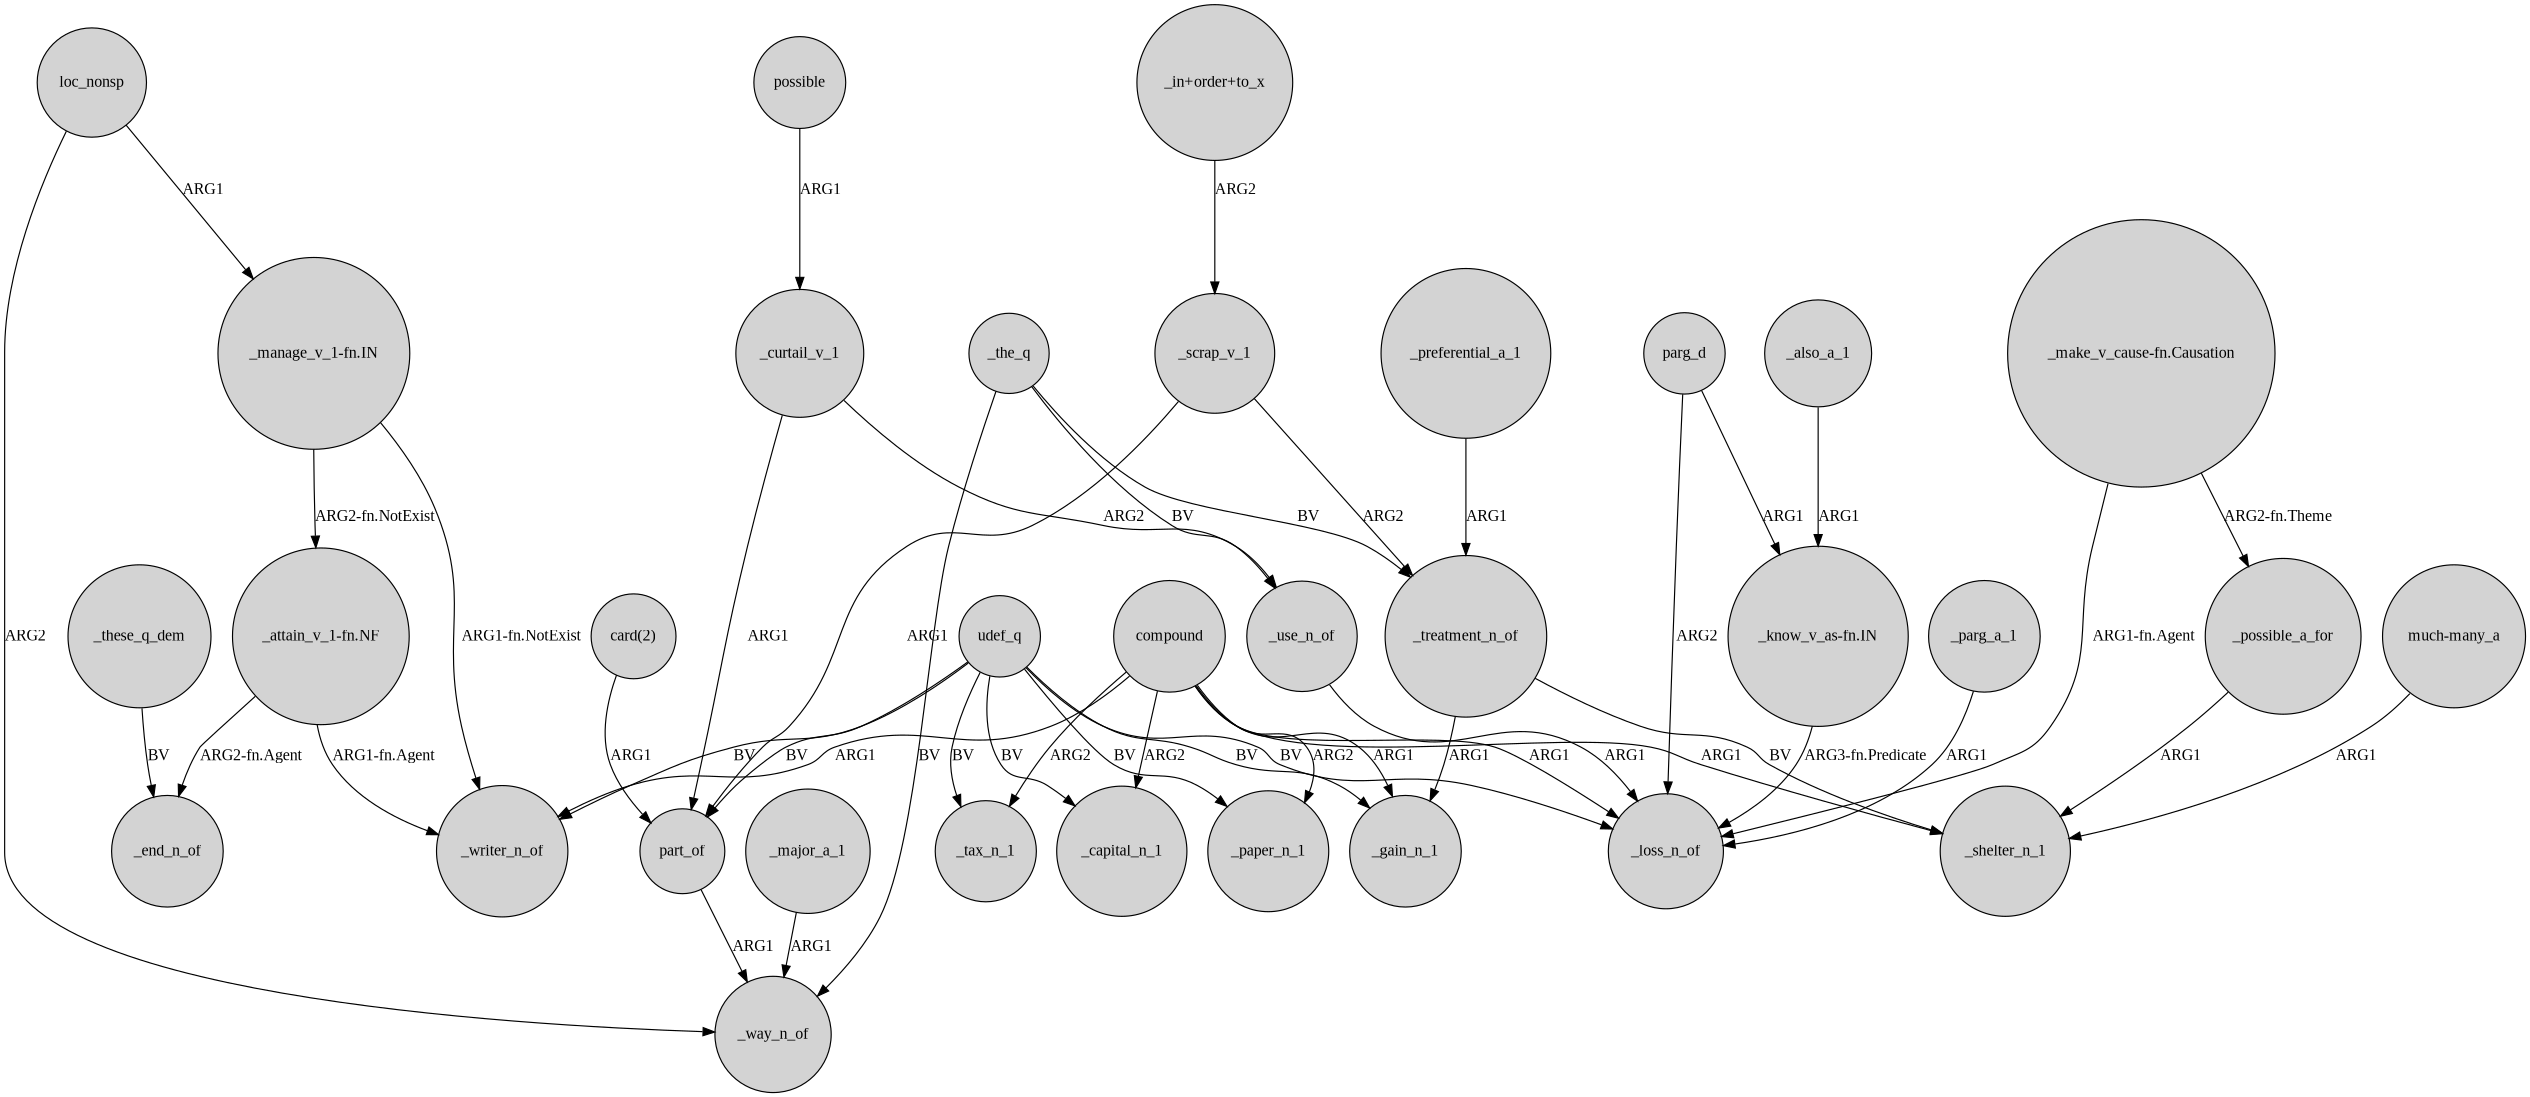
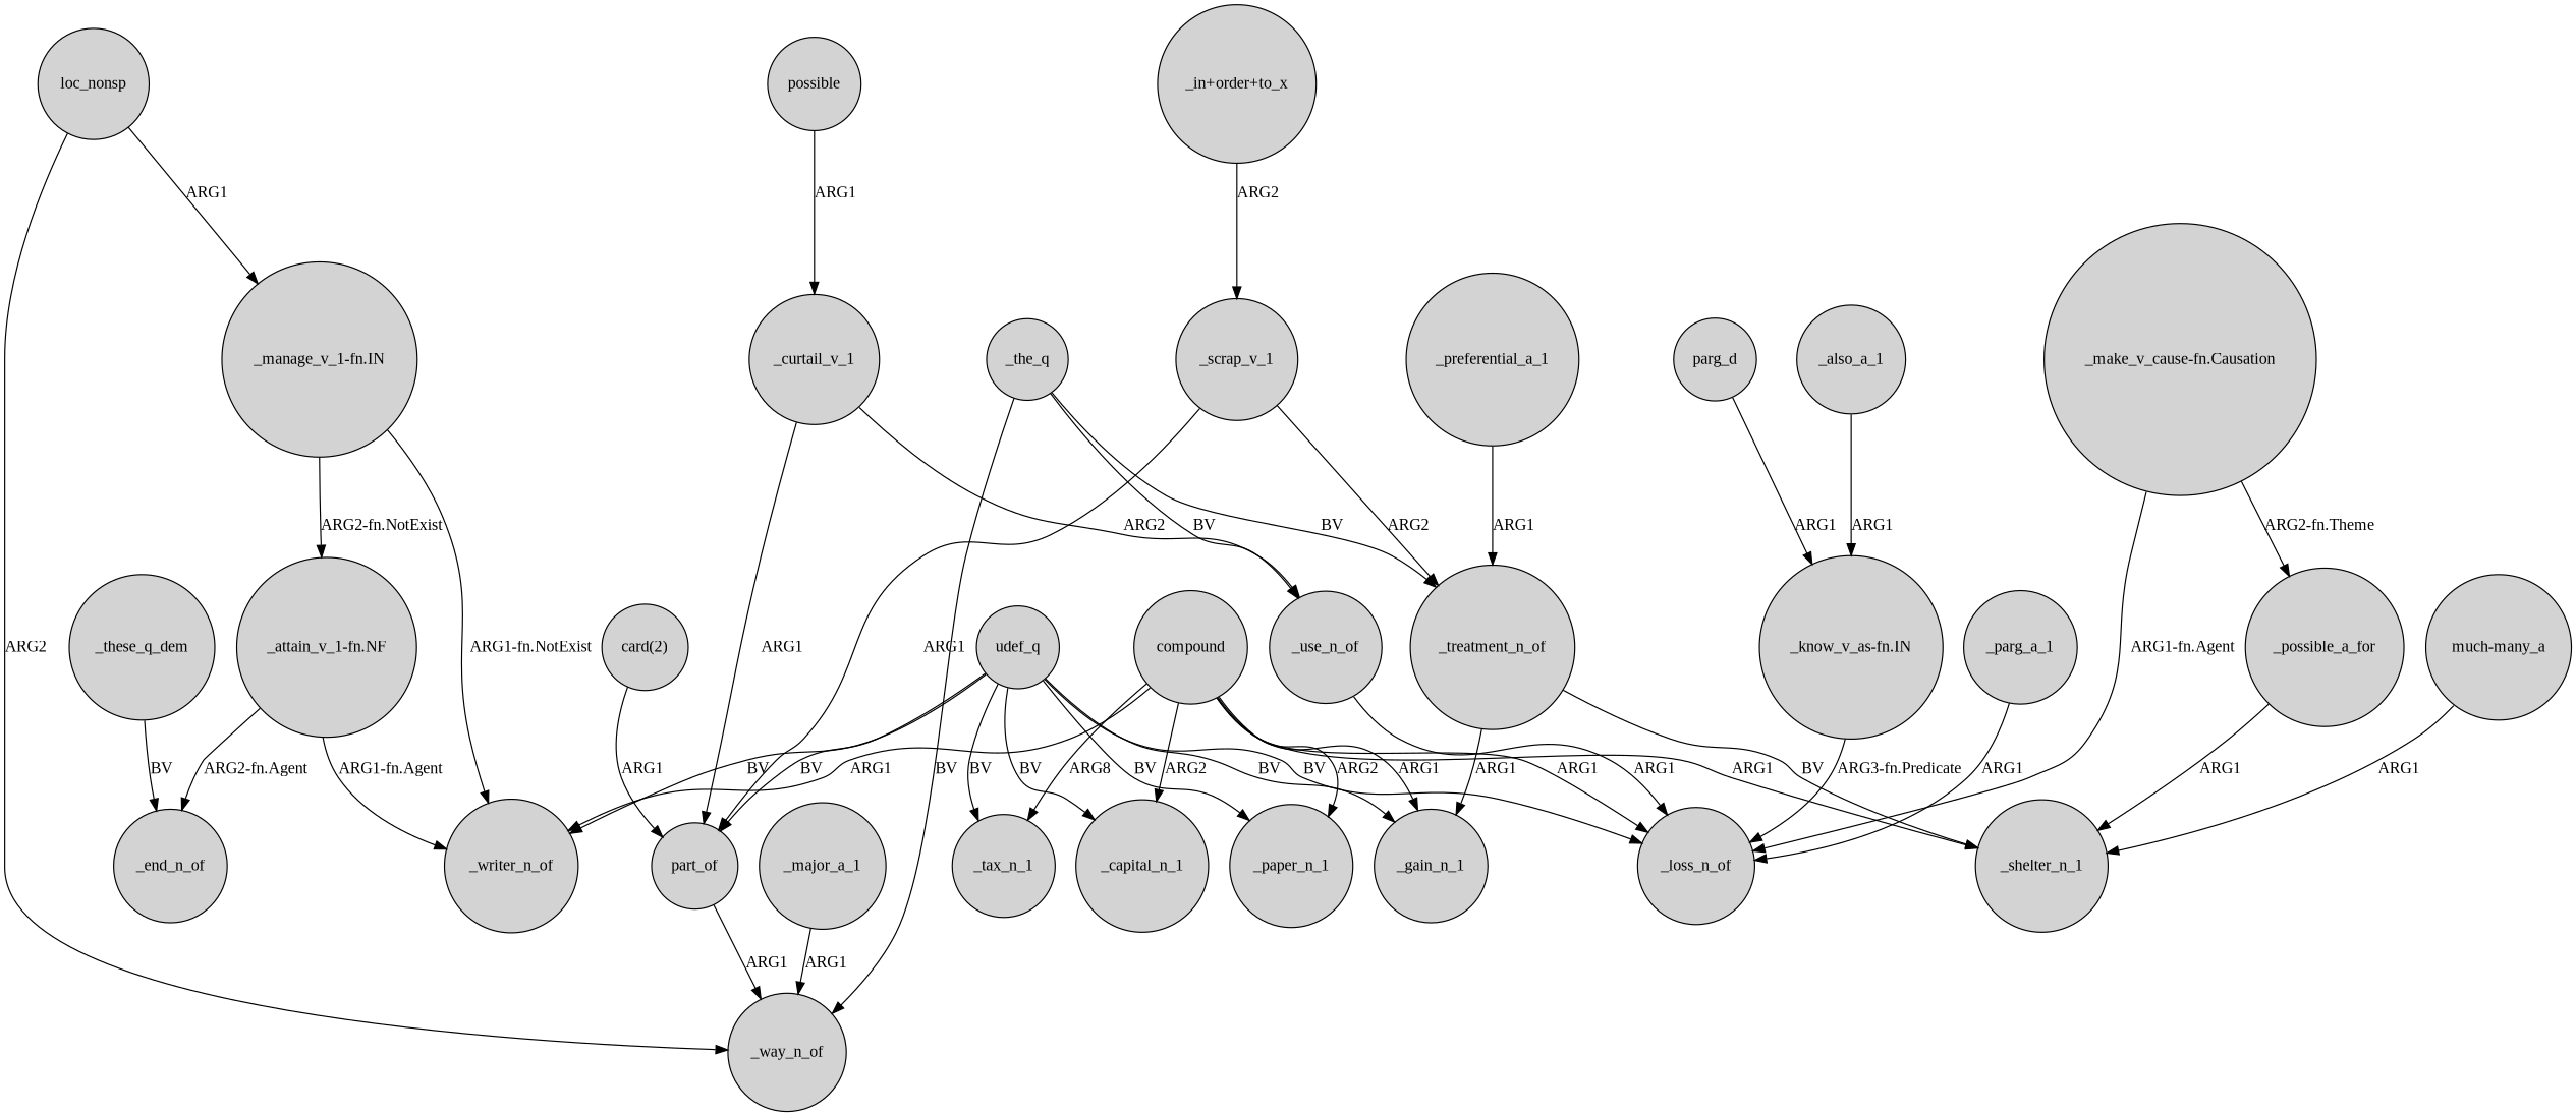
  digraph {
    fontname="Liberation Serif"
    node [fontname="Liberation Serif" shape=circle style=filled]
    edge [fontname="Liberation Serif"]
    "_manage_v_1-fn.IN"
    "_attain_v_1-fn.NF"
    _writer_n_of
    _end_n_of
    udef_q
    part_of
    _capital_n_1
    _gain_n_1
    _loss_n_of
    _tax_n_1
    _paper_n_1
    _way_n_of
    _scrap_v_1
    _treatment_n_of
    _shelter_n_1
    compound
    _curtail_v_1
    _use_n_of
    _the_q
    parg_d
    "_know_v_as-fn.IN"
    "card(2)"
    n23 [label=possible]
    "_make_v_cause-fn.Causation"
    _possible_a_for
    n26 [label=_parg_a_1]
    "_in+order+to_x"
    "much-many_a"
    _preferential_a_1
    loc_nonsp
    _also_a_1
    _major_a_1
    _these_q_dem
    "_manage_v_1-fn.IN" -> "_attain_v_1-fn.NF" [label="ARG2-fn.NotExist"]
    "_manage_v_1-fn.IN" -> _writer_n_of [label="ARG1-fn.NotExist"]
    "_attain_v_1-fn.NF" -> _writer_n_of [label="ARG1-fn.Agent"]
    "_attain_v_1-fn.NF" -> _end_n_of [label="ARG2-fn.Agent"]
    udef_q -> _writer_n_of [label=BV]
    udef_q -> part_of [label=BV]
    udef_q -> _capital_n_1 [label=BV]
    udef_q -> _gain_n_1 [label=BV]
    udef_q -> _loss_n_of [label=BV]
    udef_q -> _tax_n_1 [label=BV]
    udef_q -> _paper_n_1 [label=BV]
    part_of -> _way_n_of [label=ARG1]
    _scrap_v_1 -> part_of [label=ARG1]
    _scrap_v_1 -> _treatment_n_of [label=ARG2]
    _treatment_n_of -> _gain_n_1 [label=ARG1]
    _treatment_n_of -> _shelter_n_1 [label=BV]
    compound -> _writer_n_of [label=ARG1]
    compound -> _capital_n_1 [label=ARG2]
    compound -> _gain_n_1 [label=ARG1]
    compound -> _loss_n_of [label=ARG1]
-   compound -> _tax_n_1 [label=ARG2]
+   compound -> _tax_n_1 [label=ARG8]
    compound -> _paper_n_1 [label=ARG2]
    compound -> _shelter_n_1 [label=ARG1]
    _curtail_v_1 -> part_of [label=ARG1]
    _curtail_v_1 -> _use_n_of [label=ARG2]
    _use_n_of -> _loss_n_of [label=ARG1]
    _the_q -> _way_n_of [label=BV]
    _the_q -> _treatment_n_of [label=BV]
    _the_q -> _use_n_of [label=BV]
-   parg_d -> _loss_n_of [label=ARG2]
    parg_d -> "_know_v_as-fn.IN" [label=ARG1]
    "_know_v_as-fn.IN" -> _loss_n_of [label="ARG3-fn.Predicate"]
    "card(2)" -> part_of [label=ARG1]
    n23 -> _curtail_v_1 [label=ARG1]
    "_make_v_cause-fn.Causation" -> _loss_n_of [label="ARG1-fn.Agent"]
    "_make_v_cause-fn.Causation" -> _possible_a_for [label="ARG2-fn.Theme"]
    _possible_a_for -> _shelter_n_1 [label=ARG1]
    n26 -> _loss_n_of [label=ARG1]
    "_in+order+to_x" -> _scrap_v_1 [label=ARG2]
    "much-many_a" -> _shelter_n_1 [label=ARG1]
    _preferential_a_1 -> _treatment_n_of [label=ARG1]
    loc_nonsp -> "_manage_v_1-fn.IN" [label=ARG1]
    loc_nonsp -> _way_n_of [label=ARG2]
    _also_a_1 -> "_know_v_as-fn.IN" [label=ARG1]
    _major_a_1 -> _way_n_of [label=ARG1]
    _these_q_dem -> _end_n_of [label=BV]
  }
